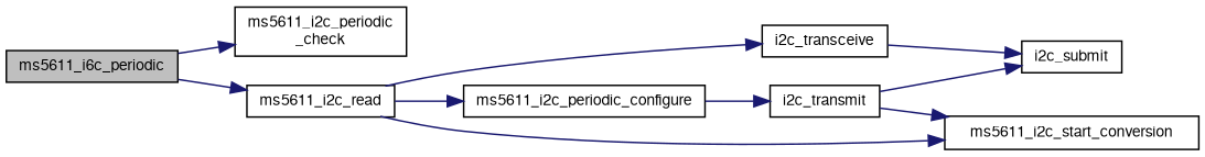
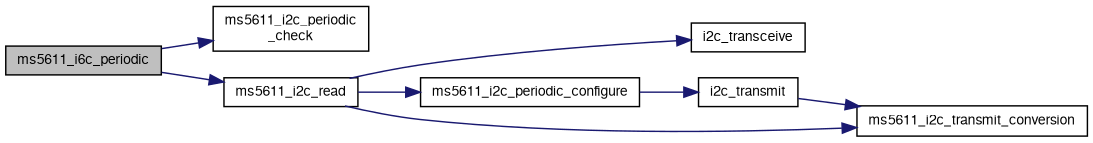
  digraph {
    rankdir=LR
    node [color=black fillcolor=white fontname=FreeSans fontsize=10 shape=record style=filled]
    edge [color=midnightblue fontname=FreeSans fontsize=10 labelfontname=FreeSans labelfontsize=10 style=solid]
    n1 [fillcolor=grey75 fontcolor=black height=0.2 label=ms5611_i6c_periodic width=0.4]
    n2 [height=0.2 label="ms5611_i2c_periodic\l_check" width=0.4]
    n3 [height=0.2 label=ms5611_i2c_read width=0.4]
    n4 [height=0.2 label=i2c_transceive width=0.4]
-   n5 [height=0.2 label=ms5611_i2c_start_conversion width=0.4]
+   n5 [height=0.2 label=ms5611_i2c_transmit_conversion width=0.4]
    n6 [height=0.2 label=ms5611_i2c_periodic_configure width=0.4]
-   n7 [height=0.2 label=i2c_submit width=0.4]
    n8 [height=0.2 label=i2c_transmit width=0.4]
    n1 -> n2
    n1 -> n3
    n3 -> n4
    n3 -> n5
    n3 -> n6
-   n4 -> n7
    n6 -> n8
    n8 -> n5
-   n8 -> n7
  }
